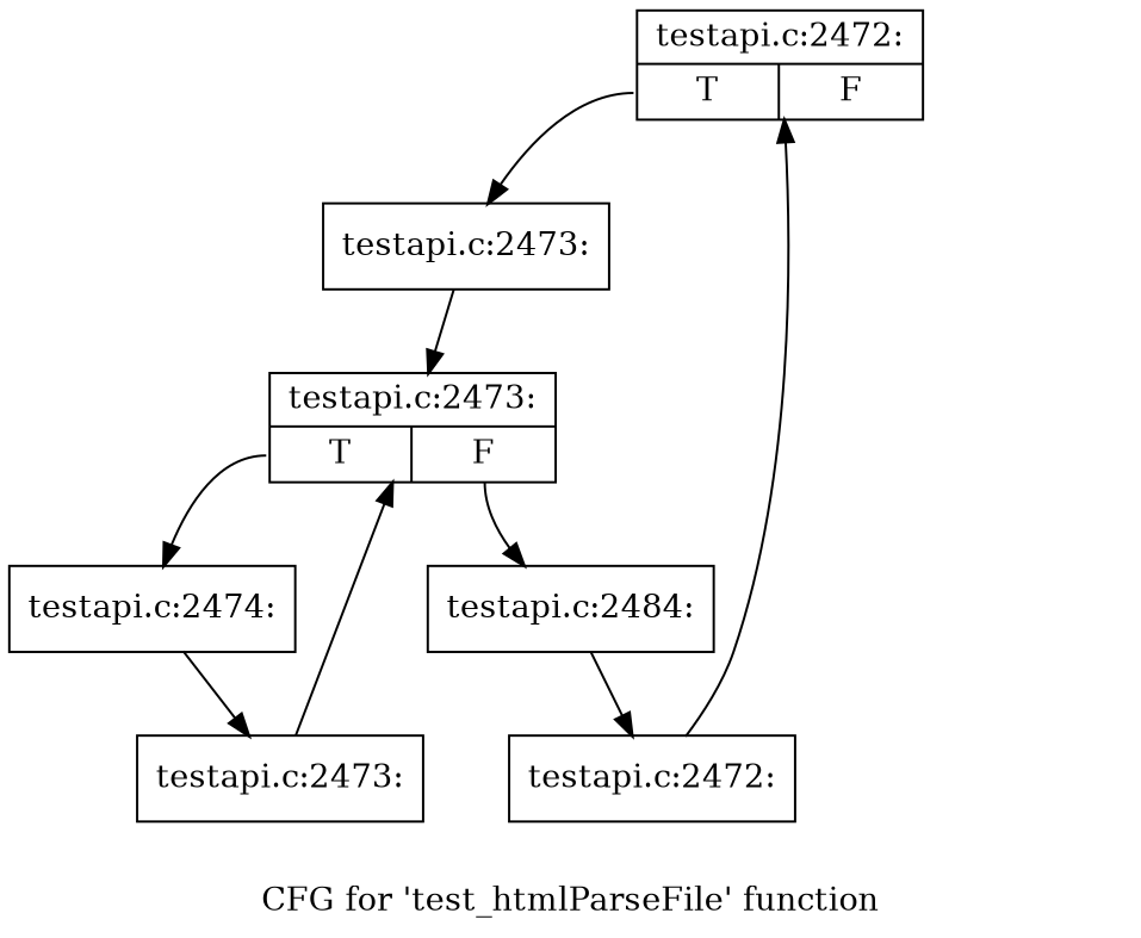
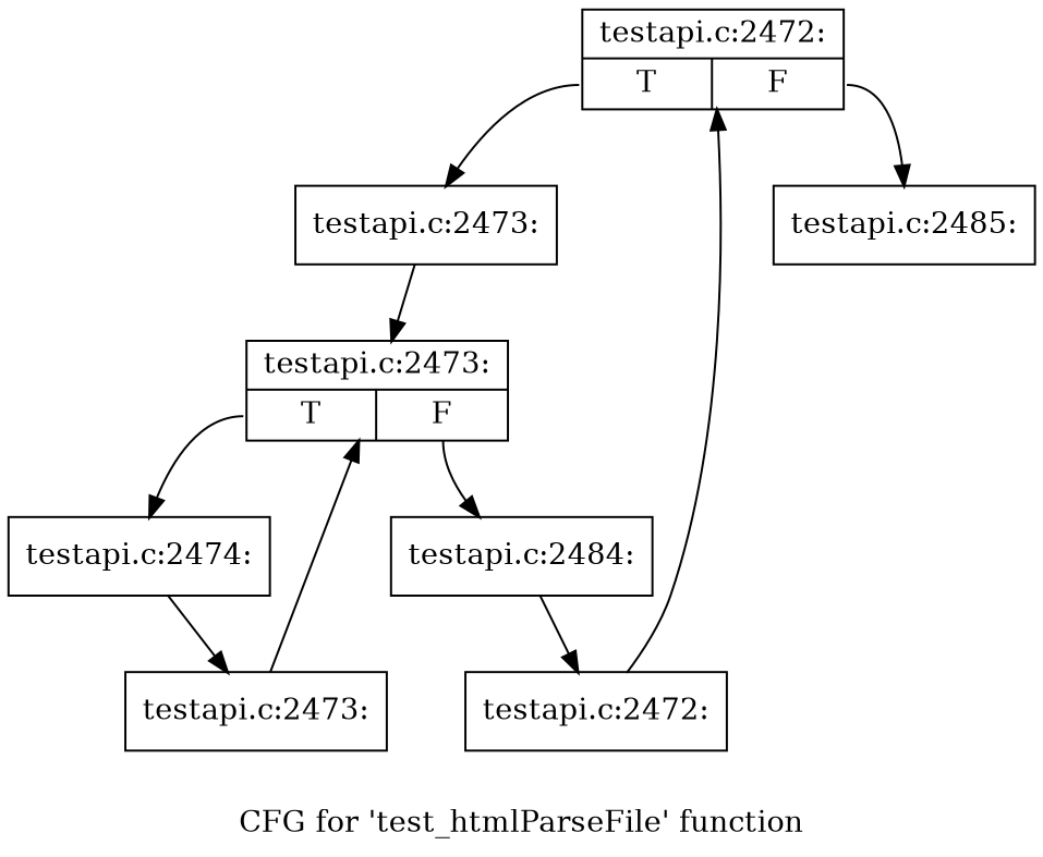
  digraph {
    label="CFG for 'test_htmlParseFile' function"
    node [shape=record]
    n1 [label="{testapi.c:2472:|{<s0>T|<s1>F}}"]
    n2 [label="{testapi.c:2473:}"]
+   n3 [label="{testapi.c:2485:}"]
    n4 [label="{testapi.c:2473:|{<s0>T|<s1>F}}"]
    n5 [label="{testapi.c:2474:}"]
    n6 [label="{testapi.c:2484:}"]
    n7 [label="{testapi.c:2473:}"]
    n8 [label="{testapi.c:2472:}"]
    n1 -> n2 [tailport=s0]
+   n1 -> n3 [tailport=s1]
    n2 -> n4
    n4 -> n5 [tailport=s0]
    n4 -> n6 [tailport=s1]
    n5 -> n7
    n6 -> n8
    n7 -> n4
    n8 -> n1
  }
